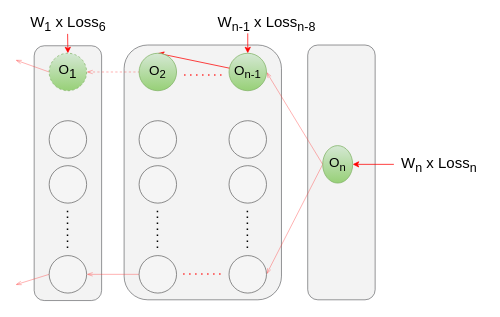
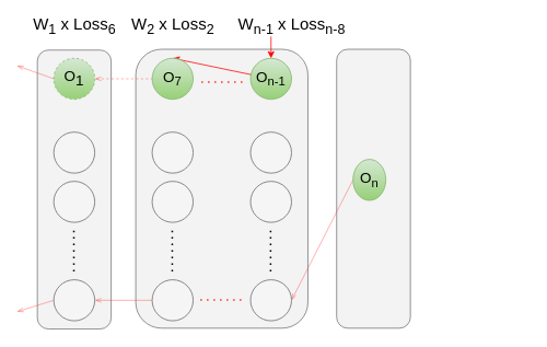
  <mxCell id="0" />
  <mxCell id="1" parent="0" />
  <mxCell id="2" value="" style="rounded=1;whiteSpace=wrap;html=1;strokeWidth=1;opacity=70;fillColor=#eeeeee;strokeColor=#36393d;" parent="1" vertex="1"><mxGeometry x="410" y="59.56" width="90" height="340" as="geometry" /></mxCell>
  <mxCell id="3" value="" style="rounded=1;whiteSpace=wrap;html=1;strokeWidth=1;opacity=70;fillColor=#eeeeee;strokeColor=#36393d;" parent="1" vertex="1"><mxGeometry x="165" y="59.56" width="210" height="340" as="geometry" /></mxCell>
  <mxCell id="4" value="" style="rounded=1;whiteSpace=wrap;html=1;strokeWidth=1;opacity=70;fillColor=#eeeeee;strokeColor=#36393d;" parent="1" vertex="1"><mxGeometry x="45" y="60.56" width="90" height="340" as="geometry" /></mxCell>
  <mxCell id="5" style="edgeStyle=none;rounded=0;orthogonalLoop=1;jettySize=auto;html=1;exitX=1;exitY=0.5;exitDx=0;exitDy=0;entryX=0;entryY=0.5;entryDx=0;entryDy=0;startArrow=openThin;startFill=0;endArrow=none;endFill=0;opacity=50;strokeColor=#FF3333;" parent="1" target="26" edge="1"><mxGeometry relative="1" as="geometry"><mxPoint x="20" y="79.56" as="sourcePoint" /></mxGeometry></mxCell>
  <mxCell id="6" style="edgeStyle=none;rounded=0;orthogonalLoop=1;jettySize=auto;html=1;exitX=1;exitY=0.5;exitDx=0;exitDy=0;entryX=0;entryY=0.5;entryDx=0;entryDy=0;startArrow=openThin;startFill=0;endArrow=none;endFill=0;opacity=50;strokeColor=#FF3333;" parent="1" target="10" edge="1"><mxGeometry relative="1" as="geometry"><mxPoint x="20" y="379.56" as="sourcePoint" /></mxGeometry></mxCell>
  <mxCell id="7" value="" style="ellipse;whiteSpace=wrap;html=1;aspect=fixed;strokeWidth=1;fillColor=#f5f5f5;strokeColor=#666666;fontColor=#333333;" parent="1" vertex="1"><mxGeometry x="65" y="160.56" width="50" height="50" as="geometry" /></mxCell>
  <mxCell id="8" value="" style="ellipse;whiteSpace=wrap;html=1;aspect=fixed;strokeWidth=1;fillColor=#f5f5f5;strokeColor=#666666;fontColor=#333333;" parent="1" vertex="1"><mxGeometry x="65" y="220.56" width="50" height="50" as="geometry" /></mxCell>
  <mxCell id="9" style="edgeStyle=none;rounded=0;orthogonalLoop=1;jettySize=auto;html=1;exitX=1;exitY=0.5;exitDx=0;exitDy=0;entryX=0;entryY=0.5;entryDx=0;entryDy=0;startArrow=openThin;startFill=0;endArrow=none;endFill=0;opacity=50;strokeColor=#FF3333;" parent="1" source="10" target="13" edge="1"><mxGeometry relative="1" as="geometry" /></mxCell>
  <mxCell id="10" value="" style="ellipse;whiteSpace=wrap;html=1;aspect=fixed;strokeWidth=1;fillColor=#f5f5f5;strokeColor=#666666;fontColor=#333333;" parent="1" vertex="1"><mxGeometry x="65" y="340.56" width="50" height="50" as="geometry" /></mxCell>
  <mxCell id="11" value="" style="ellipse;whiteSpace=wrap;html=1;aspect=fixed;strokeWidth=1;fillColor=#f5f5f5;strokeColor=#666666;fontColor=#333333;" parent="1" vertex="1"><mxGeometry x="185" y="160.56" width="50" height="50" as="geometry" /></mxCell>
  <mxCell id="12" value="" style="ellipse;whiteSpace=wrap;html=1;aspect=fixed;strokeWidth=1;fillColor=#f5f5f5;strokeColor=#666666;fontColor=#333333;" parent="1" vertex="1"><mxGeometry x="185" y="220.56" width="50" height="50" as="geometry" /></mxCell>
  <mxCell id="13" value="" style="ellipse;whiteSpace=wrap;html=1;aspect=fixed;strokeWidth=1;fillColor=#f5f5f5;strokeColor=#666666;fontColor=#333333;" parent="1" vertex="1"><mxGeometry x="185" y="340.56" width="50" height="50" as="geometry" /></mxCell>
  <mxCell id="14" value="" style="ellipse;whiteSpace=wrap;html=1;aspect=fixed;strokeWidth=1;fillColor=#f5f5f5;strokeColor=#666666;fontColor=#333333;" parent="1" vertex="1"><mxGeometry x="305" y="160.56" width="50" height="50" as="geometry" /></mxCell>
  <mxCell id="15" value="" style="ellipse;whiteSpace=wrap;html=1;aspect=fixed;strokeWidth=1;fillColor=#f5f5f5;strokeColor=#666666;fontColor=#333333;" parent="1" vertex="1"><mxGeometry x="305" y="220.56" width="50" height="50" as="geometry" /></mxCell>
  <mxCell id="16" style="edgeStyle=none;rounded=0;orthogonalLoop=1;jettySize=auto;html=1;exitX=1;exitY=0.5;exitDx=0;exitDy=0;entryX=0;entryY=0.5;entryDx=0;entryDy=0;startArrow=openThin;startFill=0;endArrow=none;endFill=0;opacity=50;strokeColor=#FF3333;" parent="1" source="17" target="19" edge="1"><mxGeometry relative="1" as="geometry" /></mxCell>
  <mxCell id="17" value="" style="ellipse;whiteSpace=wrap;html=1;aspect=fixed;strokeWidth=1;fillColor=#f5f5f5;strokeColor=#666666;fontColor=#333333;" parent="1" vertex="1"><mxGeometry x="305" y="340.56" width="50" height="50" as="geometry" /></mxCell>
- <mxCell id="18" style="edgeStyle=none;rounded=0;orthogonalLoop=1;jettySize=auto;html=1;exitX=1;exitY=0.5;exitDx=0;exitDy=0;startArrow=classic;startFill=1;endArrow=none;endFill=0;fillColor=#f8cecc;strokeColor=#FF0000;" parent="1" source="19" target="23" edge="1"><mxGeometry relative="1" as="geometry" /></mxCell>
  <mxCell id="19" value="&lt;font style=&quot;font-size: 18px&quot;&gt;O&lt;sub&gt;n&lt;/sub&gt;&lt;/font&gt;" style="ellipse;whiteSpace=wrap;html=1;aspect=fixed;strokeWidth=1;gradientColor=#97d077;fillColor=#d5e8d4;strokeColor=#82b366;" parent="1" vertex="1"><mxGeometry x="430" y="193.81" width="40" height="50" as="geometry" /></mxCell>
  <mxCell id="20" value="" style="endArrow=none;dashed=1;html=1;dashPattern=1 3;strokeWidth=2;" parent="1" edge="1"><mxGeometry width="50" height="50" relative="1" as="geometry"><mxPoint x="89.5" y="330.56" as="sourcePoint" /><mxPoint x="89.5" y="280.56" as="targetPoint" /></mxGeometry></mxCell>
  <mxCell id="21" value="" style="endArrow=none;dashed=1;html=1;dashPattern=1 3;strokeWidth=2;" parent="1" edge="1"><mxGeometry width="50" height="50" relative="1" as="geometry"><mxPoint x="209.5" y="330.56" as="sourcePoint" /><mxPoint x="209.5" y="280.56" as="targetPoint" /></mxGeometry></mxCell>
  <mxCell id="22" value="" style="endArrow=none;dashed=1;html=1;dashPattern=1 3;strokeWidth=2;" parent="1" edge="1"><mxGeometry width="50" height="50" relative="1" as="geometry"><mxPoint x="329.5" y="330.56" as="sourcePoint" /><mxPoint x="329.5" y="280.56" as="targetPoint" /></mxGeometry></mxCell>
- <mxCell id="23" value="&lt;div style=&quot;font-size: 20px&quot;&gt;&lt;font style=&quot;font-size: 20px&quot;&gt;&lt;font style=&quot;font-size: 20px&quot;&gt;&lt;font style=&quot;font-size: 20px&quot;&gt;W&lt;sub&gt;n&lt;/sub&gt; x &lt;/font&gt;&lt;/font&gt;Loss&lt;sub&gt;n&lt;/sub&gt;&lt;/font&gt;&lt;/div&gt;" style="text;html=1;align=center;verticalAlign=middle;resizable=0;points=[];autosize=1;" parent="1" vertex="1"><mxGeometry x="525" y="208.81" width="120" height="20" as="geometry" /></mxCell>
- <mxCell id="24" style="edgeStyle=none;rounded=0;orthogonalLoop=1;jettySize=auto;html=1;exitX=0.5;exitY=0;exitDx=0;exitDy=0;entryX=0.497;entryY=1.208;entryDx=0;entryDy=0;entryPerimeter=0;startArrow=classic;startFill=1;endArrow=none;endFill=0;fillColor=#f8cecc;strokeColor=#FF0000;" parent="1" source="26" target="31" edge="1"><mxGeometry relative="1" as="geometry" /></mxCell>
  <mxCell id="25" style="edgeStyle=none;rounded=0;orthogonalLoop=1;jettySize=auto;html=1;exitX=1;exitY=0.5;exitDx=0;exitDy=0;startArrow=openThin;startFill=0;endArrow=none;endFill=0;opacity=50;strokeColor=#FF3333;dashed=1;" parent="1" source="26" target="35" edge="1"><mxGeometry relative="1" as="geometry" /></mxCell>
  <mxCell id="26" value="&lt;font style=&quot;font-size: 18px&quot;&gt;O&lt;sub&gt;&lt;font style=&quot;font-size: 18px&quot;&gt;1&lt;/font&gt;&lt;/sub&gt;&lt;/font&gt;" style="ellipse;whiteSpace=wrap;html=1;aspect=fixed;strokeWidth=1;gradientColor=#97d077;fillColor=#d5e8d4;strokeColor=#82b366;dashed=1;" parent="1" vertex="1"><mxGeometry x="65" y="70.56" width="50" height="50" as="geometry" /></mxCell>
  <mxCell id="27" style="edgeStyle=none;rounded=0;orthogonalLoop=1;jettySize=auto;html=1;exitX=0.5;exitY=0;exitDx=0;exitDy=0;startArrow=classic;startFill=1;endArrow=none;endFill=0;fillColor=#f8cecc;strokeColor=#FF0000;" parent="1" edge="1"><mxGeometry relative="1" as="geometry"><mxPoint x="330" y="70.56" as="sourcePoint" /><mxPoint x="330" y="44" as="targetPoint" /></mxGeometry></mxCell>
- <mxCell id="28" style="edgeStyle=none;rounded=0;orthogonalLoop=1;jettySize=auto;html=1;exitX=1;exitY=0.5;exitDx=0;exitDy=0;entryX=0;entryY=0.5;entryDx=0;entryDy=0;startArrow=openThin;startFill=0;endArrow=none;endFill=0;opacity=50;strokeColor=#FF3333;" parent="1" source="29" target="19" edge="1"><mxGeometry relative="1" as="geometry" /></mxCell>
  <mxCell id="29" value="&lt;font style=&quot;font-size: 18px&quot;&gt;O&lt;sub&gt;n-1&lt;/sub&gt;&lt;/font&gt;" style="ellipse;whiteSpace=wrap;html=1;aspect=fixed;strokeWidth=1;gradientColor=#97d077;fillColor=#d5e8d4;strokeColor=#82b366;" parent="1" vertex="1"><mxGeometry x="305" y="70.56" width="50" height="50" as="geometry" /></mxCell>
  <mxCell id="30" value="" style="endArrow=none;dashed=1;html=1;dashPattern=1 3;strokeWidth=2;strokeColor=#FF3333;" parent="1" edge="1"><mxGeometry width="50" height="50" relative="1" as="geometry"><mxPoint x="245" y="99.56" as="sourcePoint" /><mxPoint x="295" y="99.56" as="targetPoint" /></mxGeometry></mxCell>
  <mxCell id="31" value="&lt;div style=&quot;font-size: 20px&quot;&gt;&lt;font style=&quot;font-size: 20px&quot;&gt;W&lt;sub&gt;1&lt;/sub&gt; x Loss&lt;sub&gt;6&lt;/sub&gt;&lt;/font&gt;&lt;/div&gt;" style="text;html=1;align=center;verticalAlign=middle;resizable=0;points=[];autosize=1;" parent="1" vertex="1"><mxGeometry x="30" y="20.56" width="120" height="20" as="geometry" /></mxCell>
+ <mxCell id="32" value="&lt;div style=&quot;font-size: 20px&quot;&gt;&lt;font style=&quot;font-size: 20px&quot;&gt;&lt;font style=&quot;font-size: 20px&quot;&gt;W&lt;sub&gt;2&lt;/sub&gt; x &lt;/font&gt;Loss&lt;sub&gt;2&lt;/sub&gt;&lt;/font&gt;&lt;/div&gt;" style="text;html=1;align=center;verticalAlign=middle;resizable=0;points=[];autosize=1;" parent="1" vertex="1"><mxGeometry x="150" y="20.56" width="120" height="20" as="geometry" /></mxCell>
  <mxCell id="33" value="&lt;div style=&quot;font-size: 20px&quot;&gt;&lt;font style=&quot;font-size: 20px&quot;&gt;&lt;font style=&quot;font-size: 20px&quot;&gt;W&lt;sub&gt;n-1&lt;/sub&gt; x &lt;/font&gt;Loss&lt;sub&gt;n-8&lt;/sub&gt;&lt;/font&gt;&lt;/div&gt;" style="text;html=1;align=center;verticalAlign=middle;resizable=0;points=[];autosize=1;" parent="1" vertex="1"><mxGeometry x="280" y="20.56" width="150" height="20" as="geometry" /></mxCell>
  <mxCell id="34" style="edgeStyle=none;rounded=0;orthogonalLoop=1;jettySize=auto;html=1;exitX=0.5;exitY=0;exitDx=0;exitDy=0;startArrow=classic;startFill=1;endArrow=none;endFill=0;fillColor=#f8cecc;strokeColor=#FF0000;" parent="1" source="35" target="29" edge="1"><mxGeometry relative="1" as="geometry" /></mxCell>
- <mxCell id="35" value="&lt;font style=&quot;font-size: 18px&quot;&gt;O&lt;sub&gt;2&lt;/sub&gt;&lt;/font&gt;" style="ellipse;whiteSpace=wrap;html=1;aspect=fixed;strokeWidth=1;gradientColor=#97d077;fillColor=#d5e8d4;strokeColor=#82b366;" parent="1" vertex="1"><mxGeometry x="185" y="70.56" width="50" height="50" as="geometry" /></mxCell>
+ <mxCell id="35" value="&lt;font style=&quot;font-size: 18px&quot;&gt;O&lt;sub&gt;7&lt;/sub&gt;&lt;/font&gt;" style="ellipse;whiteSpace=wrap;html=1;aspect=fixed;strokeWidth=1;gradientColor=#97d077;fillColor=#d5e8d4;strokeColor=#82b366;" parent="1" vertex="1"><mxGeometry x="185" y="70.56" width="50" height="50" as="geometry" /></mxCell>
  <mxCell id="36" value="" style="endArrow=none;dashed=1;html=1;dashPattern=1 3;strokeWidth=2;strokeColor=#FF3333;" parent="1" edge="1"><mxGeometry width="50" height="50" relative="1" as="geometry"><mxPoint x="243.75" y="365.14" as="sourcePoint" /><mxPoint x="293.75" y="365.14" as="targetPoint" /></mxGeometry></mxCell>
